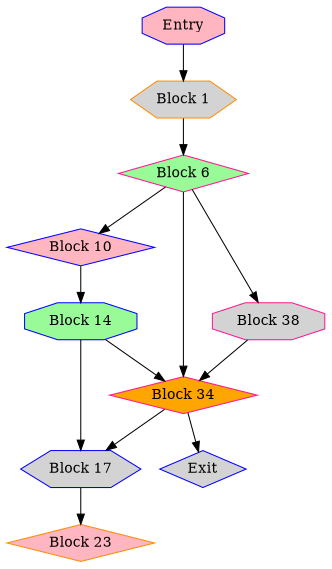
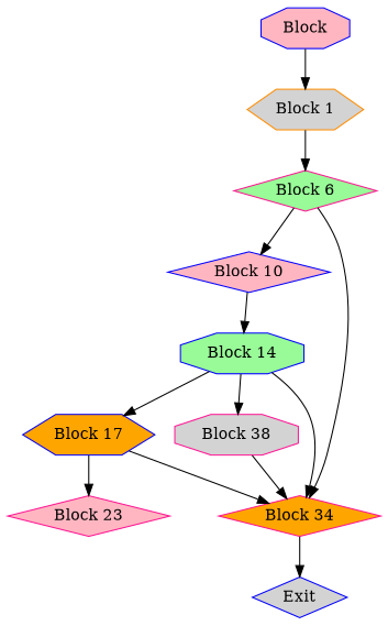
  digraph {
    node [color=blue fillcolor=lightpink shape=diamond style=filled]
-   n1 [label=Entry shape=octagon]
+   n1 [label=Block shape=octagon]
    n2 [color=darkorange fillcolor=lightgrey label="Block 1" shape=hexagon]
    n3 [color=deeppink fillcolor=palegreen label="Block 6"]
    n4 [label="Block 10"]
    n5 [color=deeppink fillcolor=orange label="Block 34"]
    n6 [fillcolor=palegreen label="Block 14" shape=octagon]
    n7 [fillcolor=lightgrey label=Exit]
-   n8 [fillcolor=lightgrey label="Block 17" shape=hexagon]
+   n8 [fillcolor=orange label="Block 17" shape=hexagon]
    n9 [color=deeppink fillcolor=lightgrey label="Block 38" shape=octagon]
-   n10 [color=darkorange label="Block 23"]
+   n10 [color=deeppink label="Block 23"]
    n1 -> n2
    n2 -> n3
    n3 -> n4
    n3 -> n5
    n4 -> n6
    n5 -> n7
    n6 -> n5
    n6 -> n8
-   n3 -> n9
-   n5 -> n8
+   n6 -> n9
+   n8 -> n5
    n8 -> n10
    n9 -> n5
  }
